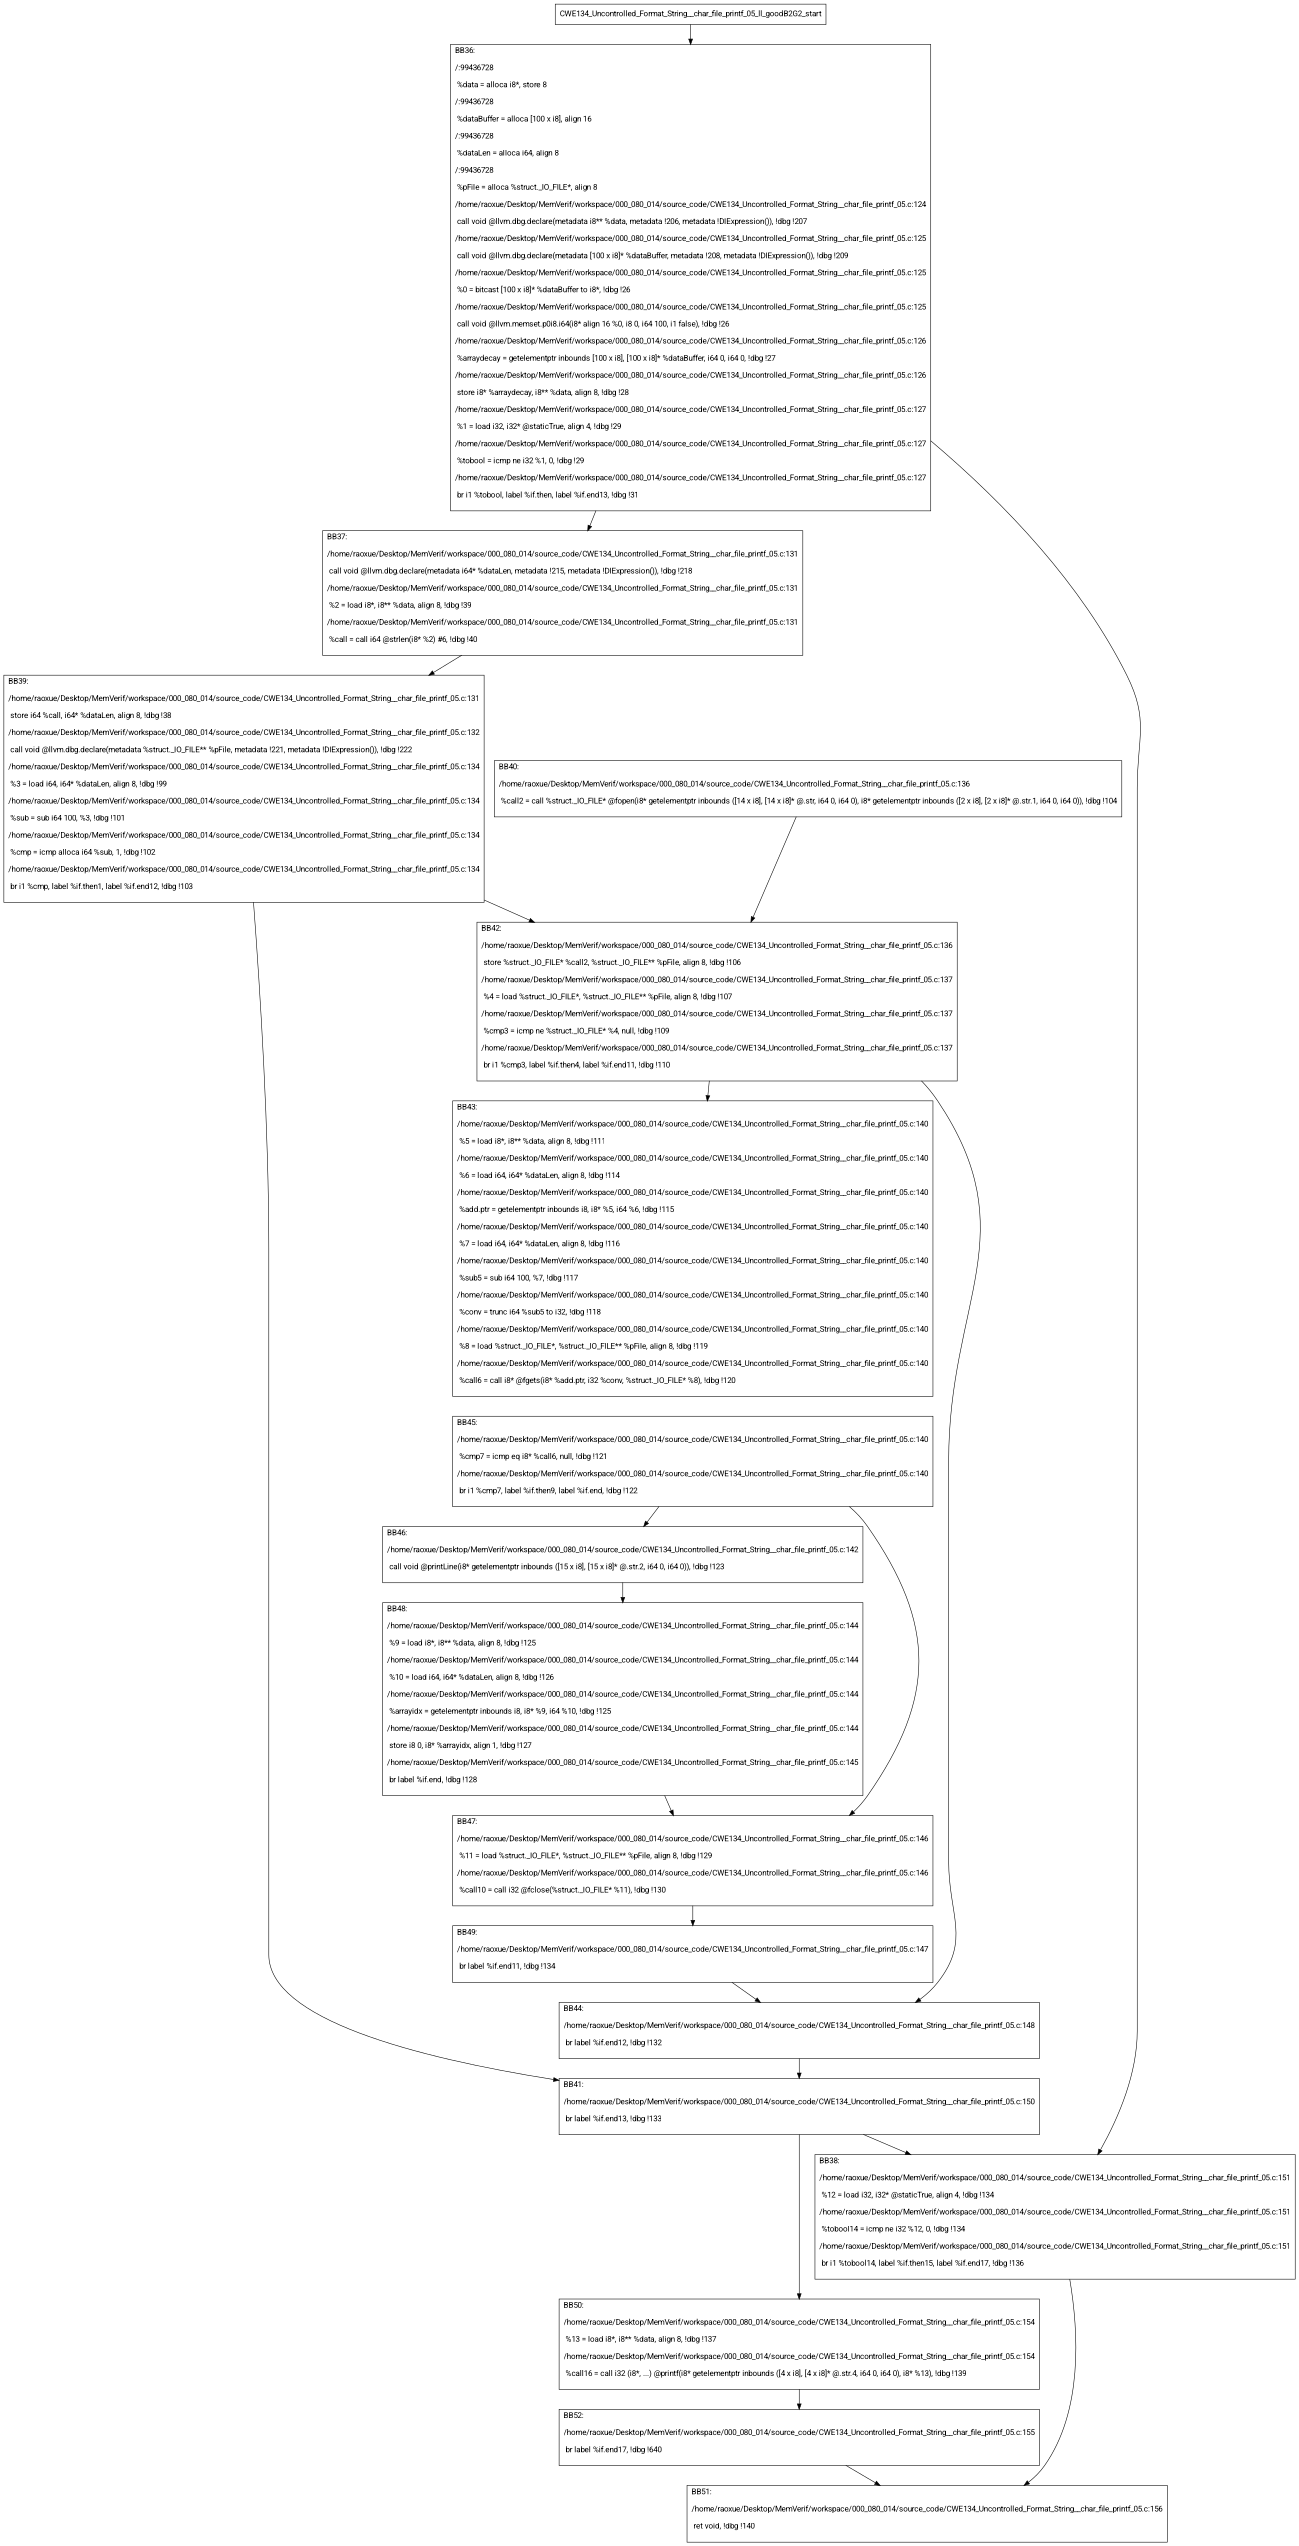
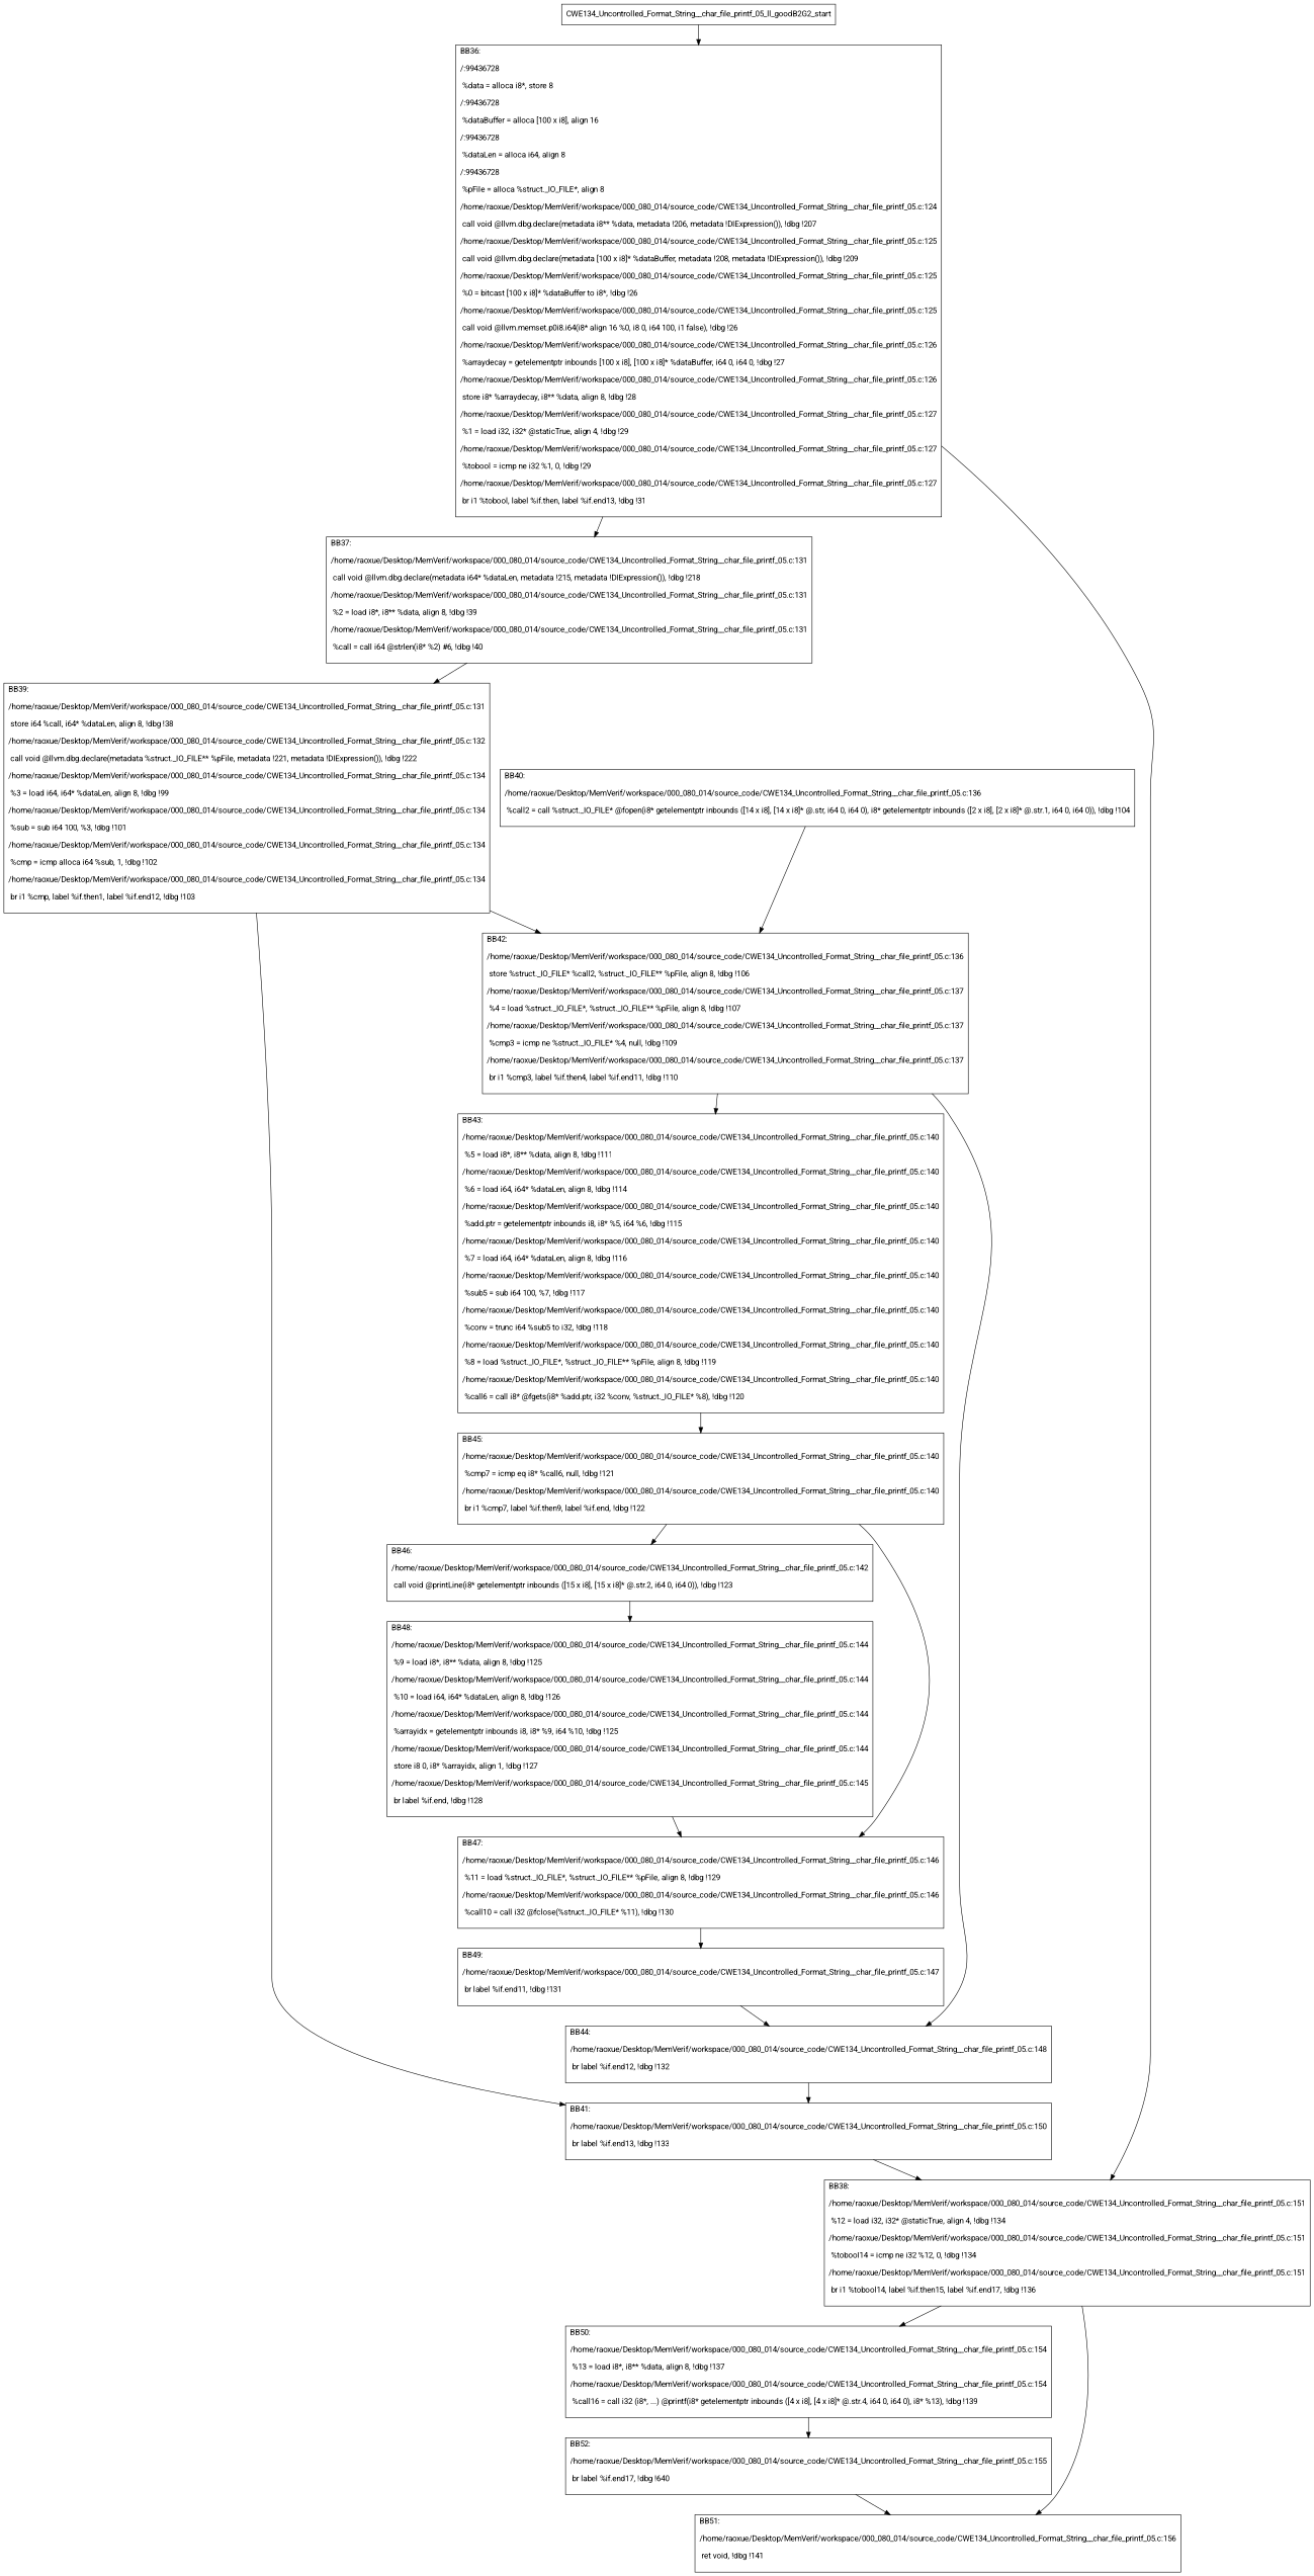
  digraph {
    fontname=Roboto
    node [fontname=Roboto shape=record]
    edge [fontname=Roboto]
    n1 [label="{CWE134_Uncontrolled_Format_String__char_file_printf_05_ll_goodB2G2_start}"]
    n2 [label="{BB36:\l\l/:99436728\l\n  %data = alloca i8*, store 8\l\n/:99436728\l\n  %dataBuffer = alloca [100 x i8], align 16\l\n/:99436728\l\n  %dataLen = alloca i64, align 8\l\n/:99436728\l\n  %pFile = alloca %struct._IO_FILE*, align 8\l\n/home/raoxue/Desktop/MemVerif/workspace/000_080_014/source_code/CWE134_Uncontrolled_Format_String__char_file_printf_05.c:124\l\n  call void @llvm.dbg.declare(metadata i8** %data, metadata !206, metadata !DIExpression()), !dbg !207\l\n/home/raoxue/Desktop/MemVerif/workspace/000_080_014/source_code/CWE134_Uncontrolled_Format_String__char_file_printf_05.c:125\l\n  call void @llvm.dbg.declare(metadata [100 x i8]* %dataBuffer, metadata !208, metadata !DIExpression()), !dbg !209\l\n/home/raoxue/Desktop/MemVerif/workspace/000_080_014/source_code/CWE134_Uncontrolled_Format_String__char_file_printf_05.c:125\l\n  %0 = bitcast [100 x i8]* %dataBuffer to i8*, !dbg !26\l\n/home/raoxue/Desktop/MemVerif/workspace/000_080_014/source_code/CWE134_Uncontrolled_Format_String__char_file_printf_05.c:125\l\n  call void @llvm.memset.p0i8.i64(i8* align 16 %0, i8 0, i64 100, i1 false), !dbg !26\l\n/home/raoxue/Desktop/MemVerif/workspace/000_080_014/source_code/CWE134_Uncontrolled_Format_String__char_file_printf_05.c:126\l\n  %arraydecay = getelementptr inbounds [100 x i8], [100 x i8]* %dataBuffer, i64 0, i64 0, !dbg !27\l\n/home/raoxue/Desktop/MemVerif/workspace/000_080_014/source_code/CWE134_Uncontrolled_Format_String__char_file_printf_05.c:126\l\n  store i8* %arraydecay, i8** %data, align 8, !dbg !28\l\n/home/raoxue/Desktop/MemVerif/workspace/000_080_014/source_code/CWE134_Uncontrolled_Format_String__char_file_printf_05.c:127\l\n  %1 = load i32, i32* @staticTrue, align 4, !dbg !29\l\n/home/raoxue/Desktop/MemVerif/workspace/000_080_014/source_code/CWE134_Uncontrolled_Format_String__char_file_printf_05.c:127\l\n  %tobool = icmp ne i32 %1, 0, !dbg !29\l\n/home/raoxue/Desktop/MemVerif/workspace/000_080_014/source_code/CWE134_Uncontrolled_Format_String__char_file_printf_05.c:127\l\n  br i1 %tobool, label %if.then, label %if.end13, !dbg !31\l\n}"]
    n3 [label="{BB37:\l\l/home/raoxue/Desktop/MemVerif/workspace/000_080_014/source_code/CWE134_Uncontrolled_Format_String__char_file_printf_05.c:131\l\n  call void @llvm.dbg.declare(metadata i64* %dataLen, metadata !215, metadata !DIExpression()), !dbg !218\l\n/home/raoxue/Desktop/MemVerif/workspace/000_080_014/source_code/CWE134_Uncontrolled_Format_String__char_file_printf_05.c:131\l\n  %2 = load i8*, i8** %data, align 8, !dbg !39\l\n/home/raoxue/Desktop/MemVerif/workspace/000_080_014/source_code/CWE134_Uncontrolled_Format_String__char_file_printf_05.c:131\l\n  %call = call i64 @strlen(i8* %2) #6, !dbg !40\l\n}"]
    n4 [label="{BB38:\l\l/home/raoxue/Desktop/MemVerif/workspace/000_080_014/source_code/CWE134_Uncontrolled_Format_String__char_file_printf_05.c:151\l\n  %12 = load i32, i32* @staticTrue, align 4, !dbg !134\l\n/home/raoxue/Desktop/MemVerif/workspace/000_080_014/source_code/CWE134_Uncontrolled_Format_String__char_file_printf_05.c:151\l\n  %tobool14 = icmp ne i32 %12, 0, !dbg !134\l\n/home/raoxue/Desktop/MemVerif/workspace/000_080_014/source_code/CWE134_Uncontrolled_Format_String__char_file_printf_05.c:151\l\n  br i1 %tobool14, label %if.then15, label %if.end17, !dbg !136\l\n}"]
    n5 [label="{BB39:\l\l/home/raoxue/Desktop/MemVerif/workspace/000_080_014/source_code/CWE134_Uncontrolled_Format_String__char_file_printf_05.c:131\l\n  store i64 %call, i64* %dataLen, align 8, !dbg !38\l\n/home/raoxue/Desktop/MemVerif/workspace/000_080_014/source_code/CWE134_Uncontrolled_Format_String__char_file_printf_05.c:132\l\n  call void @llvm.dbg.declare(metadata %struct._IO_FILE** %pFile, metadata !221, metadata !DIExpression()), !dbg !222\l\n/home/raoxue/Desktop/MemVerif/workspace/000_080_014/source_code/CWE134_Uncontrolled_Format_String__char_file_printf_05.c:134\l\n  %3 = load i64, i64* %dataLen, align 8, !dbg !99\l\n/home/raoxue/Desktop/MemVerif/workspace/000_080_014/source_code/CWE134_Uncontrolled_Format_String__char_file_printf_05.c:134\l\n  %sub = sub i64 100, %3, !dbg !101\l\n/home/raoxue/Desktop/MemVerif/workspace/000_080_014/source_code/CWE134_Uncontrolled_Format_String__char_file_printf_05.c:134\l\n  %cmp = icmp alloca i64 %sub, 1, !dbg !102\l\n/home/raoxue/Desktop/MemVerif/workspace/000_080_014/source_code/CWE134_Uncontrolled_Format_String__char_file_printf_05.c:134\l\n  br i1 %cmp, label %if.then1, label %if.end12, !dbg !103\l\n}"]
    n6 [label="{BB50:\l\l/home/raoxue/Desktop/MemVerif/workspace/000_080_014/source_code/CWE134_Uncontrolled_Format_String__char_file_printf_05.c:154\l\n  %13 = load i8*, i8** %data, align 8, !dbg !137\l\n/home/raoxue/Desktop/MemVerif/workspace/000_080_014/source_code/CWE134_Uncontrolled_Format_String__char_file_printf_05.c:154\l\n  %call16 = call i32 (i8*, ...) @printf(i8* getelementptr inbounds ([4 x i8], [4 x i8]* @.str.4, i64 0, i64 0), i8* %13), !dbg !139\l\n}"]
-   n7 [label="{BB51:\l\l/home/raoxue/Desktop/MemVerif/workspace/000_080_014/source_code/CWE134_Uncontrolled_Format_String__char_file_printf_05.c:156\l\n  ret void, !dbg !140\l\n}"]
+   n7 [label="{BB51:\l\l/home/raoxue/Desktop/MemVerif/workspace/000_080_014/source_code/CWE134_Uncontrolled_Format_String__char_file_printf_05.c:156\l\n  ret void, !dbg !141\l\n}"]
    n8 [label="{BB41:\l\l/home/raoxue/Desktop/MemVerif/workspace/000_080_014/source_code/CWE134_Uncontrolled_Format_String__char_file_printf_05.c:150\l\n  br label %if.end13, !dbg !133\l\n}"]
    n9 [label="{BB42:\l\l/home/raoxue/Desktop/MemVerif/workspace/000_080_014/source_code/CWE134_Uncontrolled_Format_String__char_file_printf_05.c:136\l\n  store %struct._IO_FILE* %call2, %struct._IO_FILE** %pFile, align 8, !dbg !106\l\n/home/raoxue/Desktop/MemVerif/workspace/000_080_014/source_code/CWE134_Uncontrolled_Format_String__char_file_printf_05.c:137\l\n  %4 = load %struct._IO_FILE*, %struct._IO_FILE** %pFile, align 8, !dbg !107\l\n/home/raoxue/Desktop/MemVerif/workspace/000_080_014/source_code/CWE134_Uncontrolled_Format_String__char_file_printf_05.c:137\l\n  %cmp3 = icmp ne %struct._IO_FILE* %4, null, !dbg !109\l\n/home/raoxue/Desktop/MemVerif/workspace/000_080_014/source_code/CWE134_Uncontrolled_Format_String__char_file_printf_05.c:137\l\n  br i1 %cmp3, label %if.then4, label %if.end11, !dbg !110\l\n}"]
    n10 [label="{BB52:\l\l/home/raoxue/Desktop/MemVerif/workspace/000_080_014/source_code/CWE134_Uncontrolled_Format_String__char_file_printf_05.c:155\l\n  br label %if.end17, !dbg !640\l\n}"]
    n11 [label="{BB40:\l\l/home/raoxue/Desktop/MemVerif/workspace/000_080_014/source_code/CWE134_Uncontrolled_Format_String__char_file_printf_05.c:136\l\n  %call2 = call %struct._IO_FILE* @fopen(i8* getelementptr inbounds ([14 x i8], [14 x i8]* @.str, i64 0, i64 0), i8* getelementptr inbounds ([2 x i8], [2 x i8]* @.str.1, i64 0, i64 0)), !dbg !104\l\n}"]
    n12 [label="{BB43:\l\l/home/raoxue/Desktop/MemVerif/workspace/000_080_014/source_code/CWE134_Uncontrolled_Format_String__char_file_printf_05.c:140\l\n  %5 = load i8*, i8** %data, align 8, !dbg !111\l\n/home/raoxue/Desktop/MemVerif/workspace/000_080_014/source_code/CWE134_Uncontrolled_Format_String__char_file_printf_05.c:140\l\n  %6 = load i64, i64* %dataLen, align 8, !dbg !114\l\n/home/raoxue/Desktop/MemVerif/workspace/000_080_014/source_code/CWE134_Uncontrolled_Format_String__char_file_printf_05.c:140\l\n  %add.ptr = getelementptr inbounds i8, i8* %5, i64 %6, !dbg !115\l\n/home/raoxue/Desktop/MemVerif/workspace/000_080_014/source_code/CWE134_Uncontrolled_Format_String__char_file_printf_05.c:140\l\n  %7 = load i64, i64* %dataLen, align 8, !dbg !116\l\n/home/raoxue/Desktop/MemVerif/workspace/000_080_014/source_code/CWE134_Uncontrolled_Format_String__char_file_printf_05.c:140\l\n  %sub5 = sub i64 100, %7, !dbg !117\l\n/home/raoxue/Desktop/MemVerif/workspace/000_080_014/source_code/CWE134_Uncontrolled_Format_String__char_file_printf_05.c:140\l\n  %conv = trunc i64 %sub5 to i32, !dbg !118\l\n/home/raoxue/Desktop/MemVerif/workspace/000_080_014/source_code/CWE134_Uncontrolled_Format_String__char_file_printf_05.c:140\l\n  %8 = load %struct._IO_FILE*, %struct._IO_FILE** %pFile, align 8, !dbg !119\l\n/home/raoxue/Desktop/MemVerif/workspace/000_080_014/source_code/CWE134_Uncontrolled_Format_String__char_file_printf_05.c:140\l\n  %call6 = call i8* @fgets(i8* %add.ptr, i32 %conv, %struct._IO_FILE* %8), !dbg !120\l\n}"]
    n13 [label="{BB44:\l\l/home/raoxue/Desktop/MemVerif/workspace/000_080_014/source_code/CWE134_Uncontrolled_Format_String__char_file_printf_05.c:148\l\n  br label %if.end12, !dbg !132\l\n}"]
    n14 [label="{BB45:\l\l/home/raoxue/Desktop/MemVerif/workspace/000_080_014/source_code/CWE134_Uncontrolled_Format_String__char_file_printf_05.c:140\l\n  %cmp7 = icmp eq i8* %call6, null, !dbg !121\l\n/home/raoxue/Desktop/MemVerif/workspace/000_080_014/source_code/CWE134_Uncontrolled_Format_String__char_file_printf_05.c:140\l\n  br i1 %cmp7, label %if.then9, label %if.end, !dbg !122\l\n}"]
    n15 [label="{BB46:\l\l/home/raoxue/Desktop/MemVerif/workspace/000_080_014/source_code/CWE134_Uncontrolled_Format_String__char_file_printf_05.c:142\l\n  call void @printLine(i8* getelementptr inbounds ([15 x i8], [15 x i8]* @.str.2, i64 0, i64 0)), !dbg !123\l\n}"]
    n16 [label="{BB47:\l\l/home/raoxue/Desktop/MemVerif/workspace/000_080_014/source_code/CWE134_Uncontrolled_Format_String__char_file_printf_05.c:146\l\n  %11 = load %struct._IO_FILE*, %struct._IO_FILE** %pFile, align 8, !dbg !129\l\n/home/raoxue/Desktop/MemVerif/workspace/000_080_014/source_code/CWE134_Uncontrolled_Format_String__char_file_printf_05.c:146\l\n  %call10 = call i32 @fclose(%struct._IO_FILE* %11), !dbg !130\l\n}"]
    n17 [label="{BB48:\l\l/home/raoxue/Desktop/MemVerif/workspace/000_080_014/source_code/CWE134_Uncontrolled_Format_String__char_file_printf_05.c:144\l\n  %9 = load i8*, i8** %data, align 8, !dbg !125\l\n/home/raoxue/Desktop/MemVerif/workspace/000_080_014/source_code/CWE134_Uncontrolled_Format_String__char_file_printf_05.c:144\l\n  %10 = load i64, i64* %dataLen, align 8, !dbg !126\l\n/home/raoxue/Desktop/MemVerif/workspace/000_080_014/source_code/CWE134_Uncontrolled_Format_String__char_file_printf_05.c:144\l\n  %arrayidx = getelementptr inbounds i8, i8* %9, i64 %10, !dbg !125\l\n/home/raoxue/Desktop/MemVerif/workspace/000_080_014/source_code/CWE134_Uncontrolled_Format_String__char_file_printf_05.c:144\l\n  store i8 0, i8* %arrayidx, align 1, !dbg !127\l\n/home/raoxue/Desktop/MemVerif/workspace/000_080_014/source_code/CWE134_Uncontrolled_Format_String__char_file_printf_05.c:145\l\n  br label %if.end, !dbg !128\l\n}"]
-   n18 [label="{BB49:\l\l/home/raoxue/Desktop/MemVerif/workspace/000_080_014/source_code/CWE134_Uncontrolled_Format_String__char_file_printf_05.c:147\l\n  br label %if.end11, !dbg !134\l\n}"]
+   n18 [label="{BB49:\l\l/home/raoxue/Desktop/MemVerif/workspace/000_080_014/source_code/CWE134_Uncontrolled_Format_String__char_file_printf_05.c:147\l\n  br label %if.end11, !dbg !131\l\n}"]
    n1 -> n2
    n2 -> n3
    n2 -> n4
    n3 -> n5
-   n8 -> n6
+   n4 -> n6
    n4 -> n7
    n5 -> n8
    n5 -> n9
    n6 -> n10
    n8 -> n4
    n9 -> n12
    n9 -> n13
    n10 -> n7
    n11 -> n9
+   n12 -> n14
    n13 -> n8
    n14 -> n15
    n14 -> n16
    n15 -> n17
    n16 -> n18
    n17 -> n16
    n18 -> n13
  }
